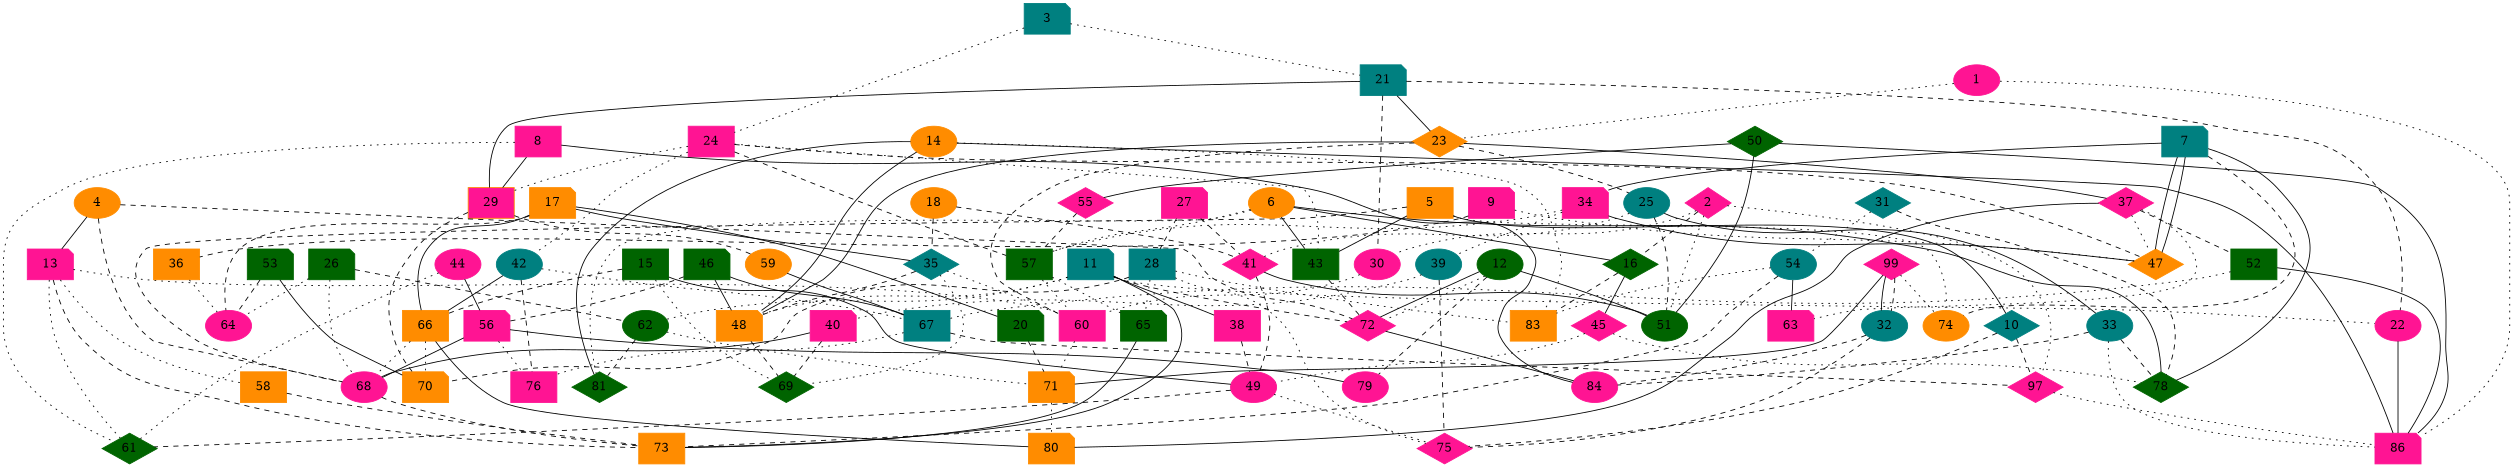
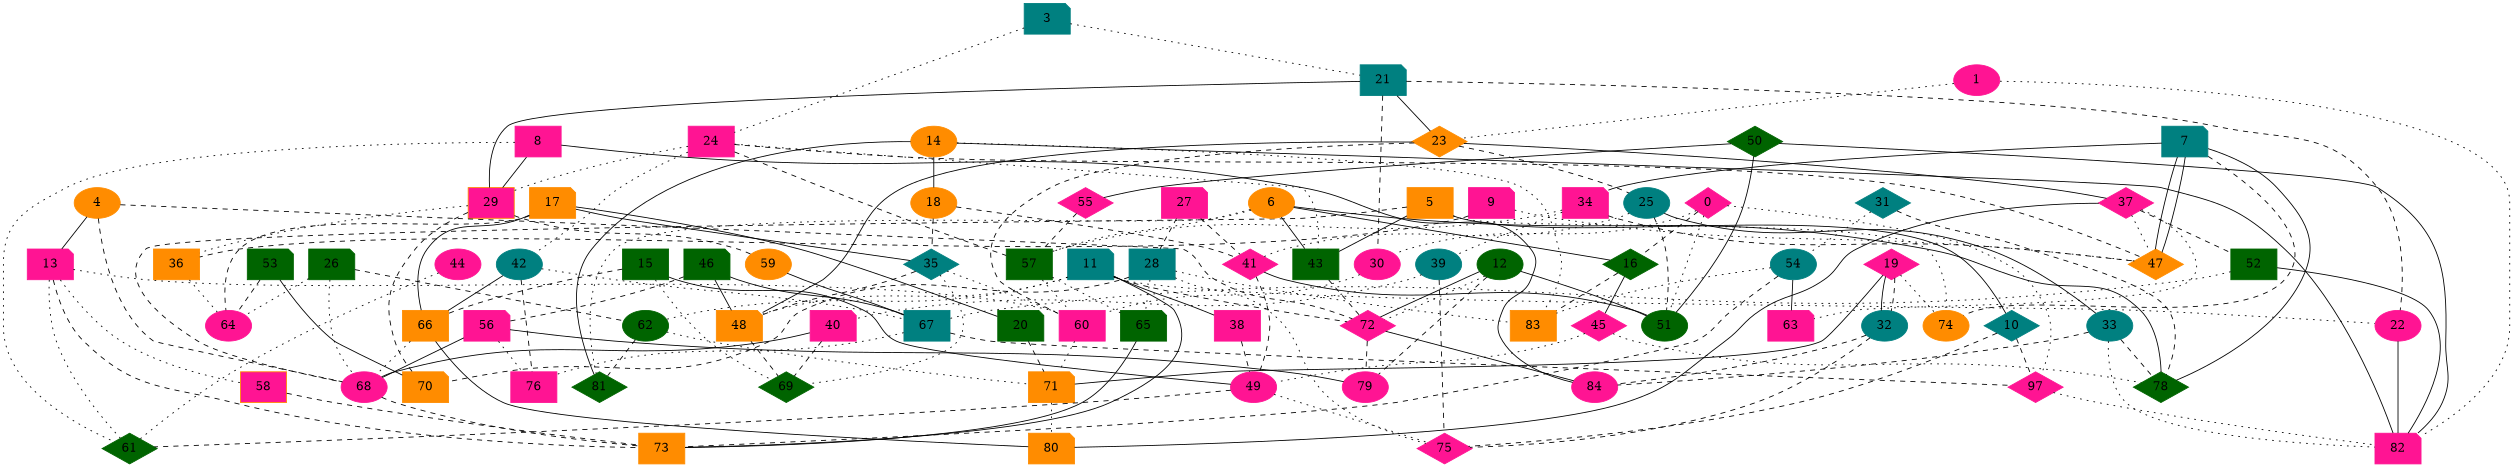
  graph {
    node [color=deeppink shape=ellipse style=filled]
    edge [style=dotted]
    23 [color=darkorange shape=diamond]
    1
-   82 [shape=note label=86]
+   82 [shape=note]
    48 [color=darkorange shape=note]
    60 [shape=box]
    25 [color=teal]
    37 [shape=diamond]
-   2 [shape=diamond]
+   2 [shape=diamond label=0]
    16 [color=darkgreen shape=diamond]
    30
    51 [color=darkgreen]
    n12 [label=97 shape=diamond]
    83 [color=darkorange shape=box]
    45 [shape=diamond]
    3 [color=teal shape=note]
    21 [color=teal shape=note]
    24 [shape=box]
    29 [color=darkorange fillcolor=deeppink shape=box]
    22
    43 [color=darkgreen shape=box]
    57 [color=darkgreen shape=box]
    47 [color=darkorange shape=diamond]
    42 [color=teal]
    4 [color=darkorange]
    13 [shape=note]
    68
    72 [shape=diamond]
    61 [color=darkgreen shape=diamond]
    73 [color=darkorange shape=box]
-   58 [color=darkorange shape=box]
+   58 [color=darkorange shape=box fillcolor=deeppink]
    84
    79
    5 [color=darkorange shape=box]
    10 [color=teal shape=diamond]
    74 [color=darkorange]
    75 [shape=diamond]
    6 [color=darkorange]
    78 [color=darkgreen shape=diamond]
    81 [color=darkgreen shape=diamond]
    65 [color=darkgreen shape=note]
    7 [color=teal shape=note]
    34 [shape=note]
    39 [color=teal]
    8 [shape=box]
    36 [color=darkorange shape=box]
    70 [color=darkorange shape=note]
    59 [color=darkorange]
    9 [shape=note]
    64
    11 [color=teal shape=note]
    38 [shape=box]
    62 [color=darkgreen]
    49
    69 [color=darkgreen shape=diamond]
    71 [color=darkorange shape=note]
    12 [color=darkgreen]
    14 [color=darkorange]
    15 [color=darkgreen shape=box]
    66 [color=darkorange shape=box]
    80 [color=darkorange shape=note]
    17 [color=darkorange shape=note]
    20 [color=darkgreen shape=note]
    35 [color=teal shape=diamond]
    18 [color=darkorange]
    41 [shape=diamond]
-   19 [shape=diamond label=99]
+   19 [shape=diamond]
    32 [color=teal]
    33 [color=teal]
    52 [color=darkgreen shape=box]
    63 [shape=note]
    67 [color=teal shape=box]
    76 [shape=box]
    26 [color=darkgreen shape=note]
    27 [shape=note]
    28 [color=teal shape=box]
    31 [color=teal shape=diamond]
    54 [color=teal]
    40 [shape=note]
    44
    56 [shape=note]
    46 [color=darkgreen shape=note]
    50 [color=darkgreen shape=diamond]
    55 [shape=diamond]
    53 [color=darkgreen shape=note]
    23 -- 48 [style=solid]
    23 -- 60 [style=dashed]
    23 -- 25 [style=dashed]
    23 -- 37 [style=solid]
    1 -- 23
    1 -- 82
    48 -- 69 [style=dashed]
    60 -- 71
    25 -- 51 [style=dashed]
    25 -- 41
    25 -- 33 [style=solid]
    37 -- 47
    37 -- 80 [style=solid]
    37 -- 52 [style=dashed]
    37 -- 63
    2 -- 16 [style=dashed]
    2 -- 30
    2 -- 51
    2 -- n12
    16 -- 83 [style=dashed]
    16 -- 45 [style=solid]
    30 -- 60
    n12 -- 82
    45 -- 78
    45 -- 49
    3 -- 21
    3 -- 24
    21 -- 23 [style=solid]
    21 -- 30 [style=dashed]
    21 -- 29 [style=solid]
    21 -- 22 [style=dashed]
    24 -- 29
    24 -- 43
    24 -- 57 [style=dashed]
    24 -- 47 [style=dashed]
    24 -- 42
+   29 -- 36
    29 -- 70 [style=dashed]
    29 -- 59 [style=dashed]
    22 -- 82 [style=solid]
    43 -- 72 [style=dashed]
    57 -- 60
    57 -- 65
    42 -- 66 [style=solid]
    42 -- 67
    42 -- 76 [style=dashed]
    4 -- 13 [style=solid]
    4 -- 68 [style=dashed]
    4 -- 72 [style=dashed]
    13 -- 60
    13 -- 61
    13 -- 73 [style=dashed]
    13 -- 58
    68 -- 73 [style=dashed]
    72 -- 84 [style=solid]
+   72 -- 79 [style=dashed]
    58 -- 73 [style=dashed]
    5 -- 43 [style=solid]
    5 -- 68 [style=dashed]
    5 -- 10 [style=solid]
    5 -- 74
    10 -- n12 [style=dashed]
    10 -- 75 [style=dashed]
    6 -- 16 [style=solid]
    6 -- 43 [style=solid]
    6 -- 57
    6 -- 78 [style=solid]
    6 -- 81
    65 -- 73 [style=solid]
    7 -- 47 [style=solid]
    7 -- 47 [style=solid]
    7 -- 74 [style=dashed]
    7 -- 78 [style=solid]
    7 -- 34 [style=solid]
    34 -- 57
-   34 -- 47 [style=solid]
+   34 -- 47 [style=dashed]
    34 -- 39
    39 -- 75 [style=dashed]
    39 -- 40
    8 -- 29 [style=solid]
    8 -- 61
    8 -- 84 [style=solid]
    36 -- 64
    59 -- 67 [style=solid]
    9 -- 47
    9 -- 36 [style=dashed]
    11 -- 48
    11 -- 22
    11 -- 72 [style=dashed]
    11 -- 73 [style=solid]
    11 -- 38 [style=solid]
    11 -- 62
    38 -- 49 [style=dashed]
    62 -- 81 [style=dashed]
    62 -- 71
    49 -- 61 [style=dashed]
    49 -- 75
    71 -- 80
    12 -- 51 [style=solid]
    12 -- 72 [style=solid]
    12 -- 72
    12 -- 79 [style=dashed]
    14 -- 82 [style=solid]
-   14 -- 48 [style=solid]
+   14 -- 18 [style=solid]
    14 -- 83
    14 -- 81 [style=solid]
    15 -- 49 [style=solid]
    15 -- 69
    15 -- 66 [style=dashed]
    66 -- 68
-   66 -- 70
    66 -- 80 [style=solid]
    17 -- 64 [style=dashed]
    17 -- 66 [style=solid]
    17 -- 20 [style=solid]
    17 -- 35 [style=solid]
    20 -- 71 [style=dashed]
    35 -- 48 [style=dashed]
    35 -- 60
    35 -- 69
    18 -- 35 [style=dashed]
    18 -- 41 [style=dashed]
    41 -- 51 [style=solid]
    41 -- 49 [style=dashed]
    19 -- 74
    19 -- 71 [style=solid]
    19 -- 32 [style=solid]
    19 -- 32 [style=dashed]
    32 -- 84 [style=dashed]
    32 -- 75 [style=dashed]
    33 -- 82
    33 -- 84 [style=dashed]
    33 -- 78 [style=dashed]
    52 -- 82 [style=solid]
    52 -- 67
    67 -- n12 [style=dashed]
    67 -- 76
    26 -- 68
    26 -- 64
    26 -- 62 [style=dashed]
    27 -- 41 [style=dashed]
    27 -- 28 [style=dashed]
    28 -- 83
    28 -- 75
    28 -- 65
    28 -- 70 [style=dashed]
    31 -- 78 [style=dashed]
    31 -- 54
    54 -- 83
    54 -- 73 [style=dashed]
    54 -- 63 [style=solid]
    40 -- 68 [style=solid]
    40 -- 69 [style=dashed]
    44 -- 61
-   44 -- 56 [style=solid]
    56 -- 68 [style=solid]
    56 -- 79 [style=solid]
    56 -- 76
    46 -- 48 [style=solid]
    46 -- 67 [style=solid]
    46 -- 56 [style=dashed]
    50 -- 82 [style=solid]
    50 -- 51 [style=solid]
    50 -- 55 [style=solid]
    55 -- 57 [style=dashed]
    53 -- 70 [style=solid]
    53 -- 64 [style=dashed]
  }
